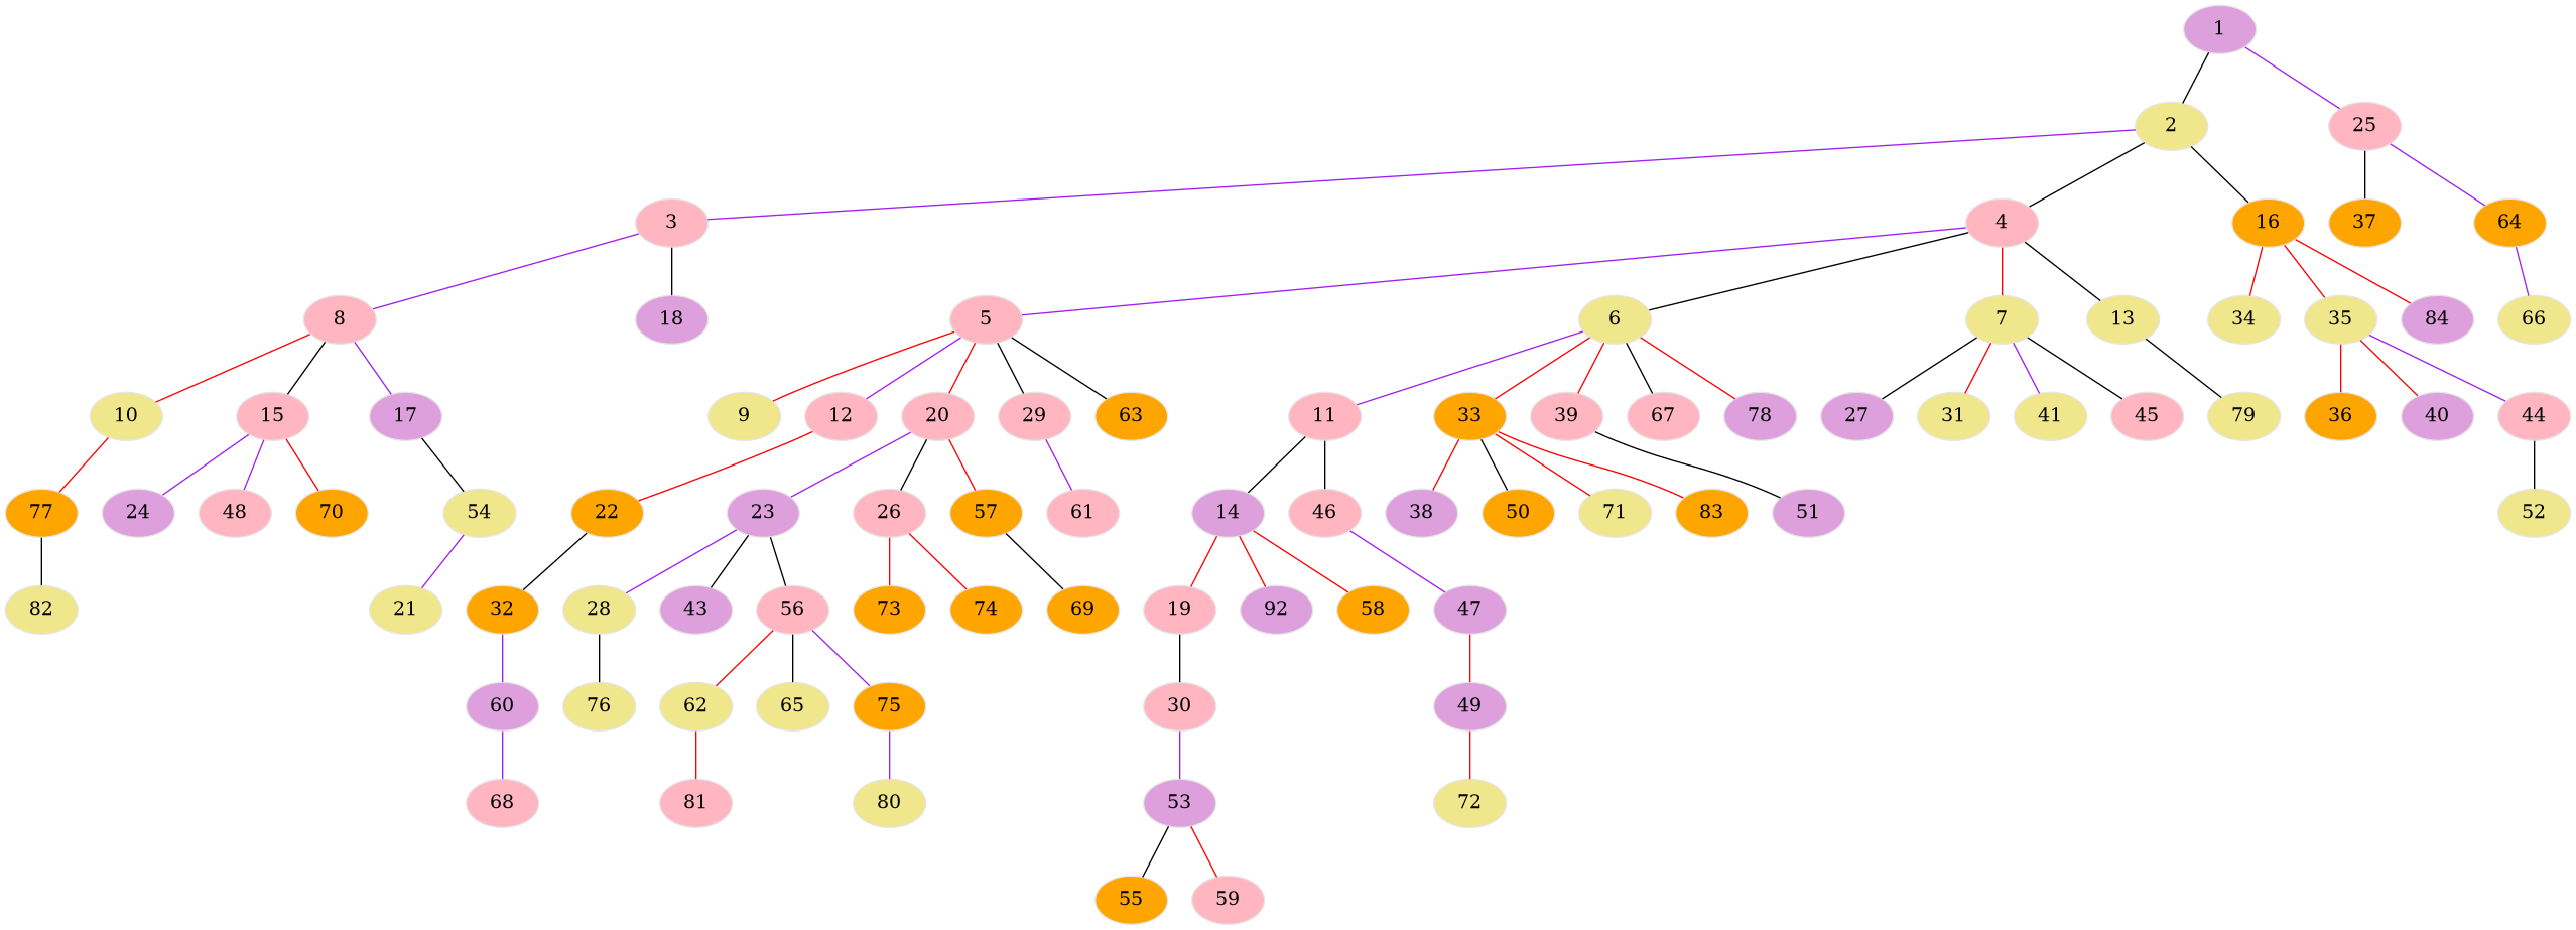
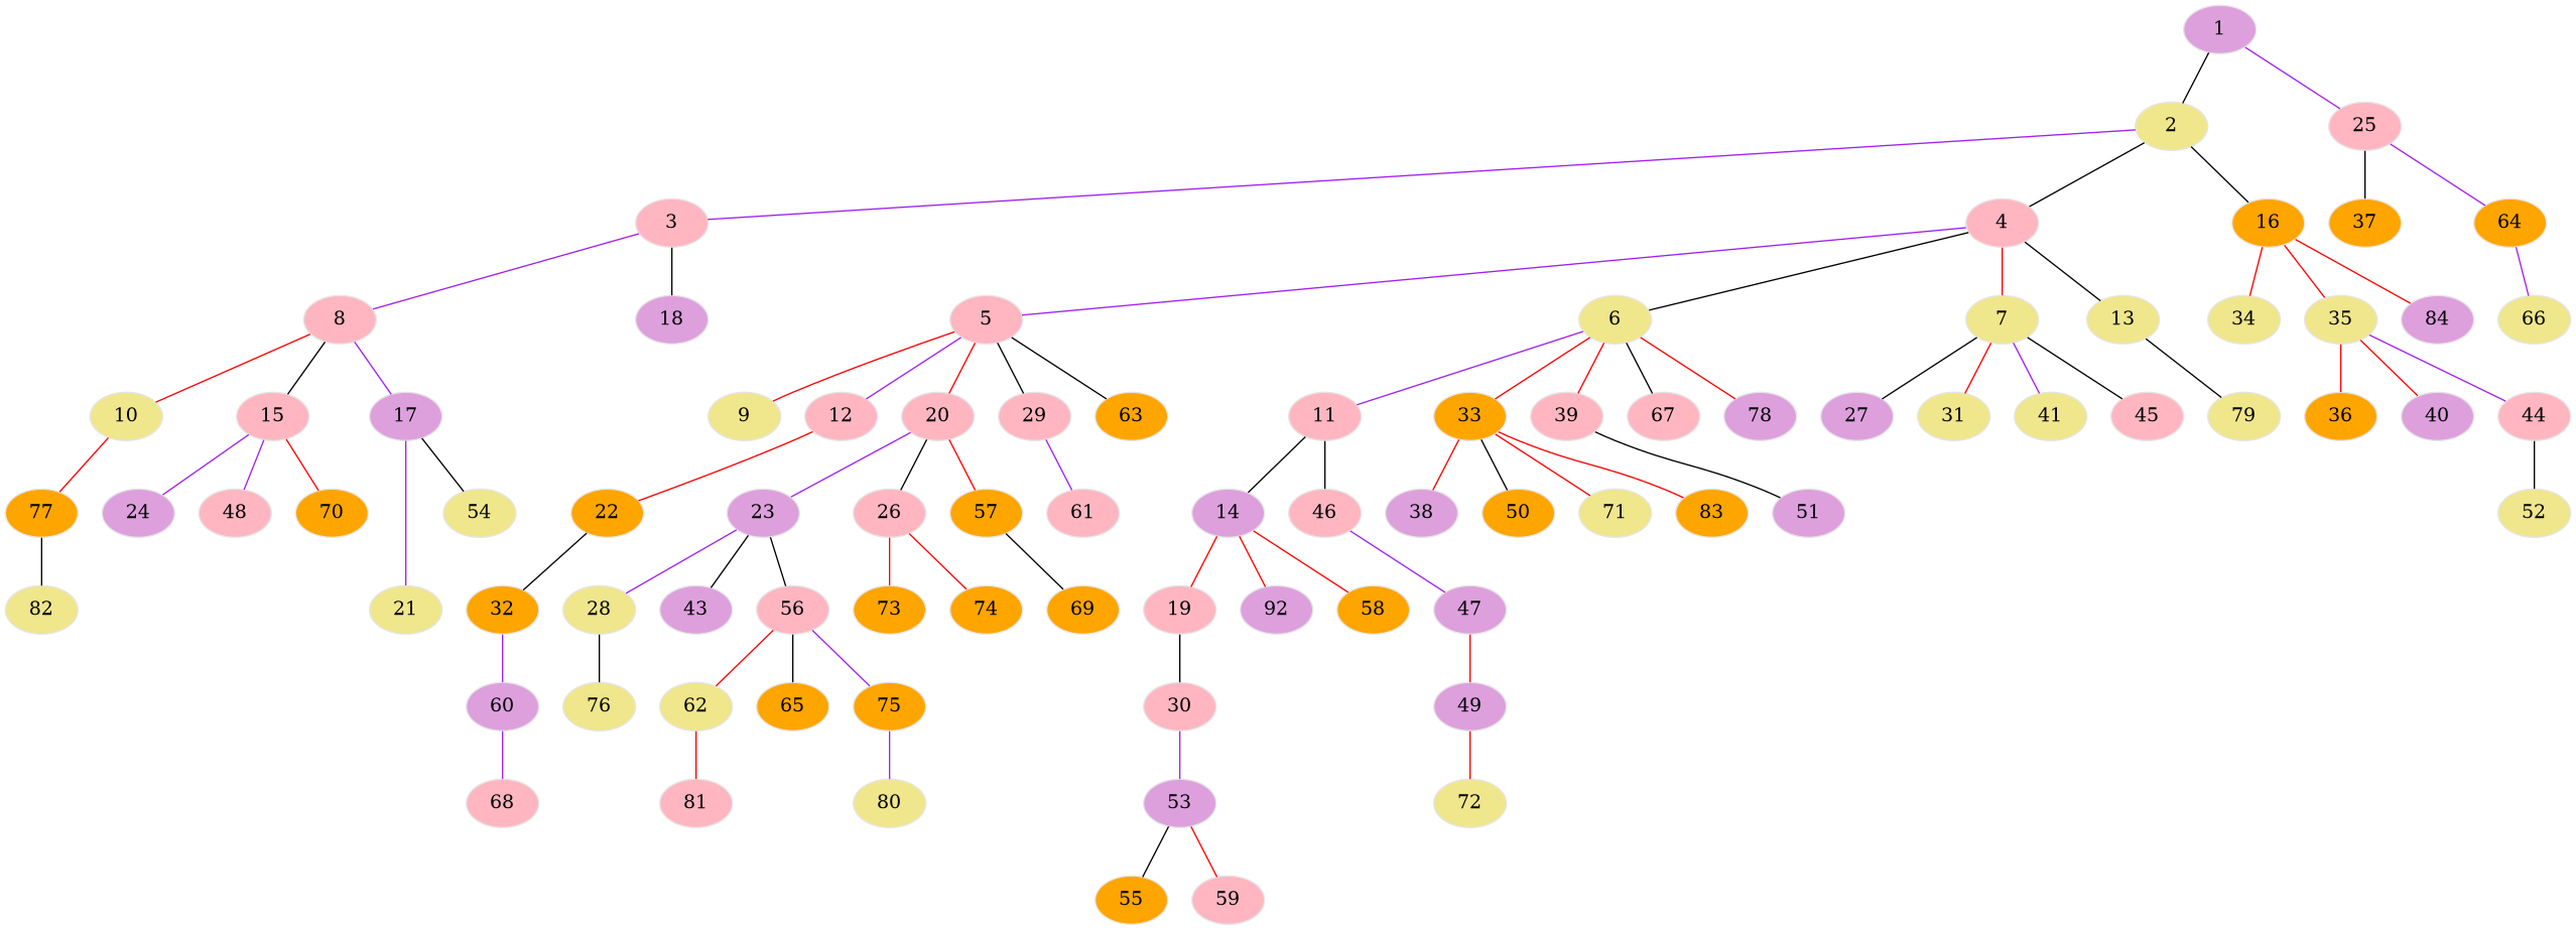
  graph {
    fontname="DejaVu Serif"
    node [color=gray90 fillcolor=lightpink fontname="DejaVu Serif" style=filled]
    edge [color=black fontname="DejaVu Serif"]
    1 [fillcolor=plum]
    2 [fillcolor=khaki]
    25
    3
    4
    16 [fillcolor=orange]
    37 [fillcolor=orange]
    64 [fillcolor=orange]
    8
    18 [fillcolor=plum]
    5
    6 [fillcolor=khaki]
    7 [fillcolor=khaki]
    13 [fillcolor=khaki]
    34 [fillcolor=khaki]
    35 [fillcolor=khaki]
    84 [fillcolor=plum]
    10 [fillcolor=khaki]
    15
    17 [fillcolor=plum]
    9 [fillcolor=khaki]
    12
    20
    29
    63 [fillcolor=orange]
    11
    33 [fillcolor=orange]
    39
    67
    78 [fillcolor=plum]
    27 [fillcolor=plum]
    31 [fillcolor=khaki]
    41 [fillcolor=khaki]
    45
    79 [fillcolor=khaki]
    22 [fillcolor=orange]
    23 [fillcolor=plum]
    26
    57 [fillcolor=orange]
    61
    14 [fillcolor=plum]
    46
    38 [fillcolor=plum]
    50 [fillcolor=orange]
    71 [fillcolor=khaki]
    83 [fillcolor=orange]
    51 [fillcolor=plum]
    77 [fillcolor=orange]
    24 [fillcolor=plum]
    48
    70 [fillcolor=orange]
    21 [fillcolor=khaki]
    54 [fillcolor=khaki]
    82 [fillcolor=khaki]
    19
    n56 [fillcolor=plum label=92]
    58 [fillcolor=orange]
    47 [fillcolor=plum]
    32 [fillcolor=orange]
    30
    36 [fillcolor=orange]
    40 [fillcolor=plum]
    44
    53 [fillcolor=plum]
    28 [fillcolor=khaki]
    43 [fillcolor=plum]
    56
    73 [fillcolor=orange]
    74 [fillcolor=orange]
    69 [fillcolor=orange]
    60 [fillcolor=plum]
    76 [fillcolor=khaki]
    62 [fillcolor=khaki]
-   65 [fillcolor=khaki]
+   65 [fillcolor=orange]
    75 [fillcolor=orange]
    66 [fillcolor=khaki]
    55 [fillcolor=orange]
    59
    68
    52 [fillcolor=khaki]
    49 [fillcolor=plum]
    72 [fillcolor=khaki]
    81
    80 [fillcolor=khaki]
    1 -- 2
    1 -- 25 [color=purple]
    2 -- 3 [color=purple]
    2 -- 4
    2 -- 16
    25 -- 37
    25 -- 64 [color=purple]
    3 -- 8 [color=purple]
    3 -- 18
    4 -- 5 [color=purple]
    4 -- 6
    4 -- 7 [color=red]
    4 -- 13
    16 -- 34 [color=red]
    16 -- 35 [color=red]
    16 -- 84 [color=red]
    64 -- 66 [color=purple]
    8 -- 10 [color=red]
    8 -- 15
    8 -- 17 [color=purple]
    5 -- 9 [color=red]
    5 -- 12 [color=purple]
    5 -- 20 [color=red]
    5 -- 29
    5 -- 63
    6 -- 11 [color=purple]
    6 -- 33 [color=red]
    6 -- 39 [color=red]
    6 -- 67
    6 -- 78 [color=red]
    7 -- 27
    7 -- 31 [color=red]
    7 -- 41 [color=purple]
    7 -- 45
    13 -- 79
    35 -- 36 [color=red]
    35 -- 40 [color=red]
    35 -- 44 [color=purple]
    10 -- 77 [color=red]
    15 -- 24 [color=purple]
    15 -- 48 [color=purple]
    15 -- 70 [color=red]
-   54 -- 21 [color=purple]
+   17 -- 21 [color=purple]
    17 -- 54
    12 -- 22 [color=red]
    20 -- 23 [color=purple]
    20 -- 26
    20 -- 57 [color=red]
    29 -- 61 [color=purple]
    11 -- 14
    11 -- 46
    33 -- 38 [color=red]
    33 -- 50
    33 -- 71 [color=red]
    33 -- 83 [color=red]
    39 -- 51
    22 -- 32
    23 -- 28 [color=purple]
    23 -- 43
    23 -- 56
    26 -- 73 [color=red]
    26 -- 74 [color=red]
    57 -- 69
    14 -- 19 [color=red]
    14 -- n56 [color=red]
    14 -- 58 [color=red]
    46 -- 47 [color=purple]
    77 -- 82
    19 -- 30
    47 -- 49 [color=red]
    32 -- 60 [color=purple]
    30 -- 53 [color=purple]
    44 -- 52
    53 -- 55
    53 -- 59 [color=red]
    28 -- 76
    56 -- 62 [color=red]
    56 -- 65
    56 -- 75 [color=purple]
    60 -- 68 [color=purple]
    62 -- 81 [color=red]
    75 -- 80 [color=purple]
    49 -- 72 [color=red]
  }
